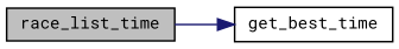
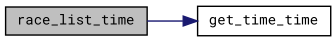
  digraph {
    rankdir=LR
    fontname="Roboto Mono"
    node [color=black fontname="Roboto Mono" fontsize=10 shape=record style=filled]
    n1 [fillcolor=grey75 fontcolor=black height=0.2 label=race_list_time width=0.4]
-   n2 [fillcolor=white height=0.2 label=get_best_time width=0.4]
+   n2 [fillcolor=white height=0.2 label=get_time_time width=0.4]
    n1 -> n2 [color=midnightblue fontname="Roboto Mono" fontsize=10 labelfontname=Helvetica labelfontsize=10 style=solid]
  }
